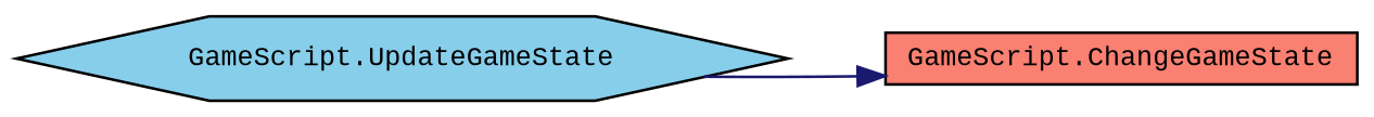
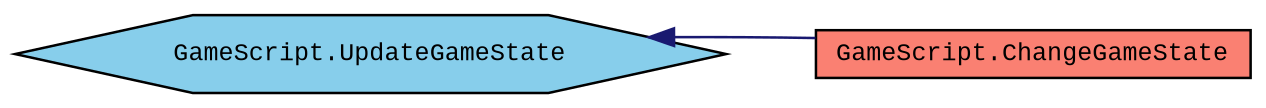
  digraph {
    rankdir=RL
    fontname="Liberation Mono"
    node [color=black fontname="Liberation Mono" fontsize=10 style=filled]
    n1 [fillcolor=salmon fontcolor=black height=0.2 label="GameScript.ChangeGameState" shape=box width=0.4]
    n2 [fillcolor=skyblue height=0.2 label="GameScript.UpdateGameState" shape=hexagon width=0.4]
-   n1 -> n2 [color=midnightblue dir=back fontname="Liberation Mono" fontsize=10 labelfontname=Helvetica labelfontsize=10 style=solid]
+   n2 -> n1 [color=midnightblue dir=back fontname="Liberation Mono" fontsize=10 labelfontname=Helvetica labelfontsize=10 style=solid]
  }
